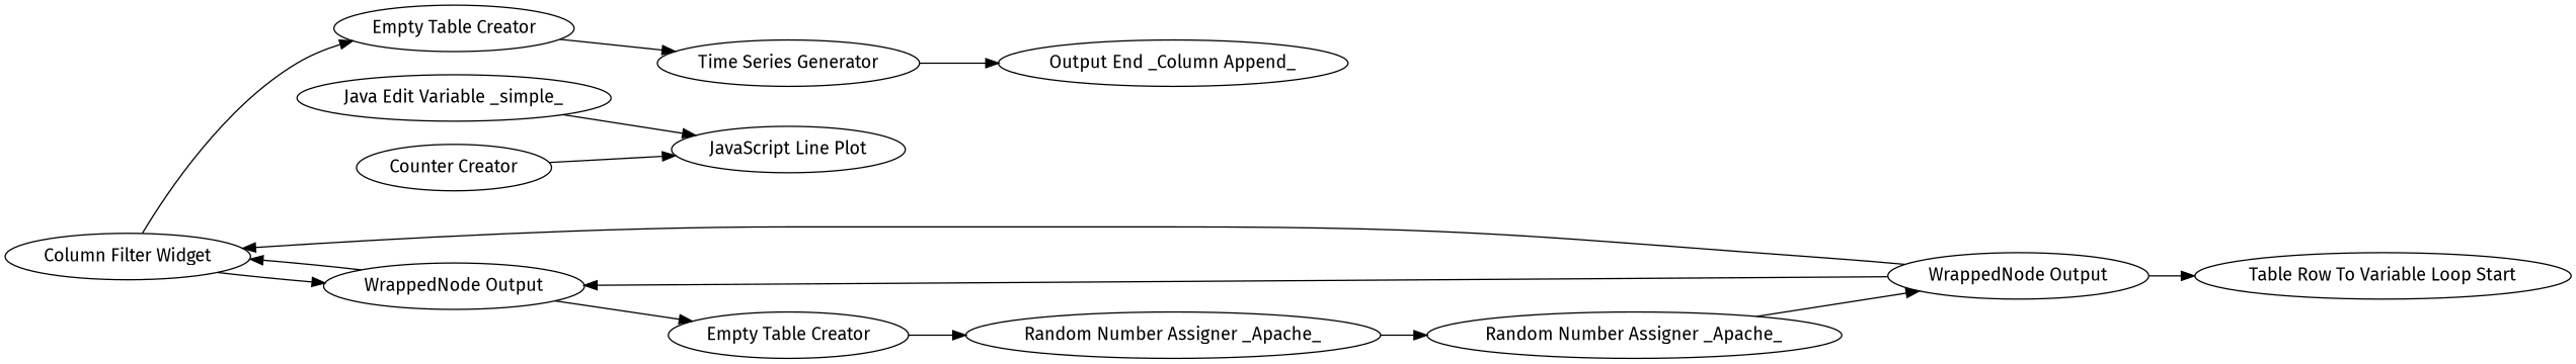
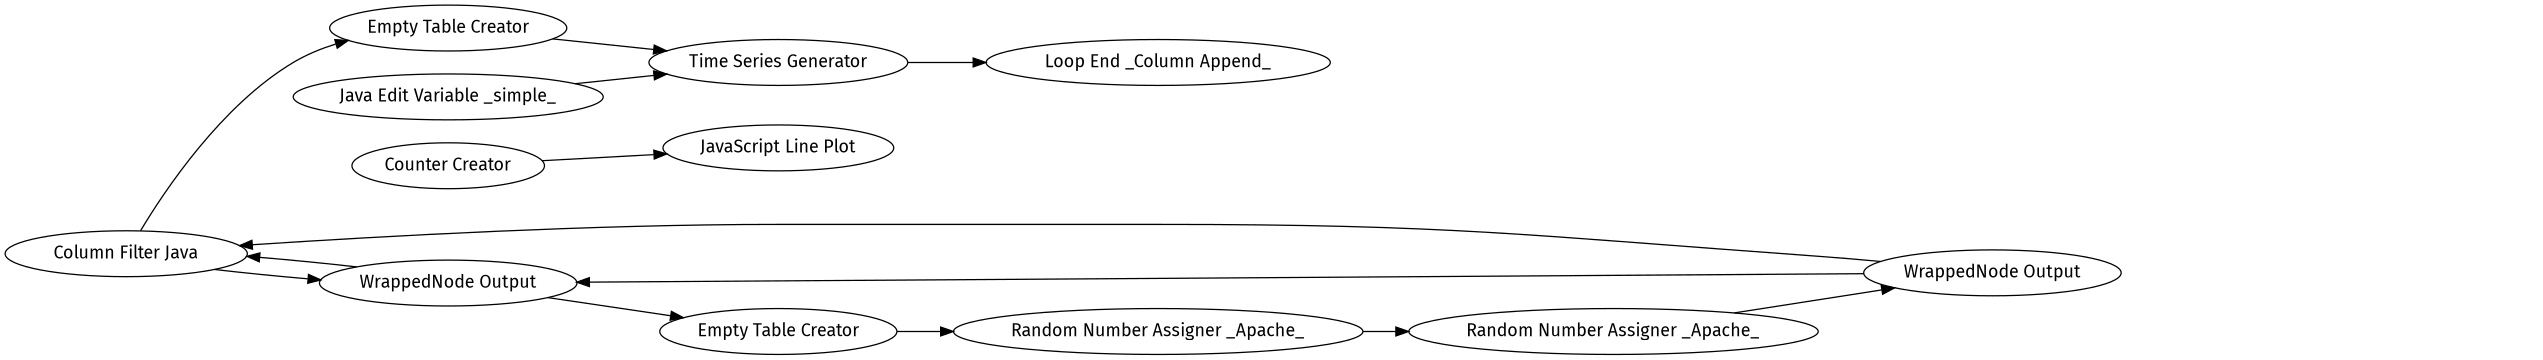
  digraph {
    fontname="Fira Sans"
    rankdir=LR
    node [fontname="Fira Sans"]
    edge [fontname="Fira Sans"]
    n1 [label="Empty Table Creator"]
    n2 [label="Time Series Generator"]
-   n3 [label="Output End _Column Append_"]
+   n3 [label="Loop End _Column Append_"]
    n4 [label="Empty Table Creator"]
    n5 [label="Random Number Assigner _Apache_"]
    n6 [label="Random Number Assigner _Apache_"]
    n7 [label="WrappedNode Output"]
-   n8 [label="Table Row To Variable Loop Start"]
    n9 [label="WrappedNode Output"]
-   n10 [label="Column Filter Widget"]
+   n10 [label="Column Filter Java"]
    n11 [label="Java Edit Variable _simple_"]
    n12 [label="Counter Creator"]
    n13 [label="JavaScript Line Plot"]
    n1 -> n2
    n2 -> n3
    n4 -> n5
    n5 -> n6
    n6 -> n7
-   n7 -> n8
    n7 -> n9
    n7 -> n10
    n9 -> n4
    n9 -> n10
    n10 -> n1
    n10 -> n9
-   n11 -> n13
+   n11 -> n2
    n12 -> n13
  }
